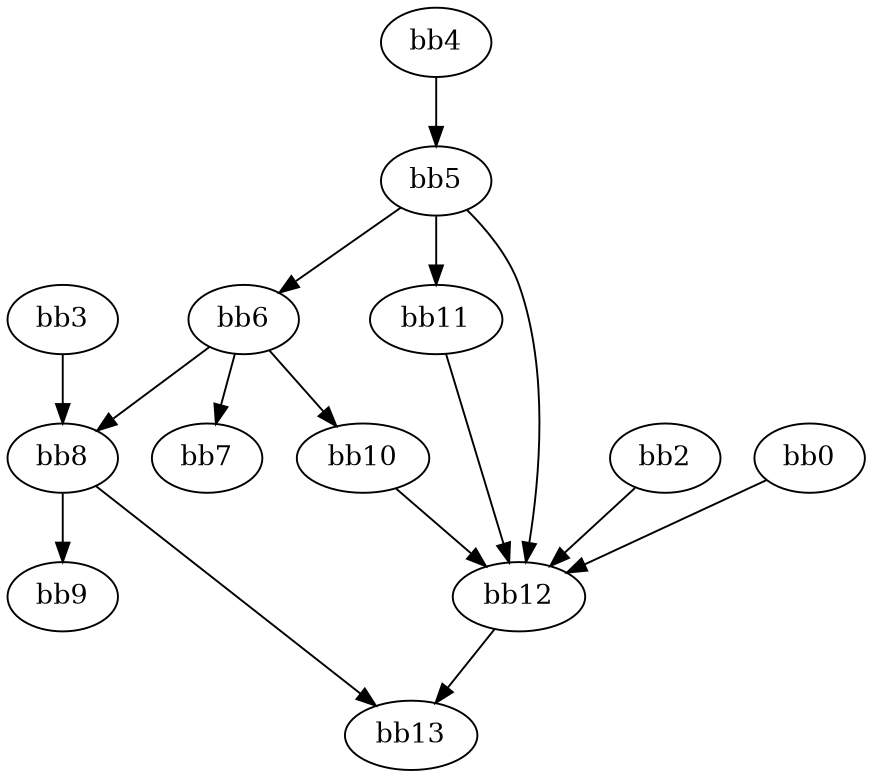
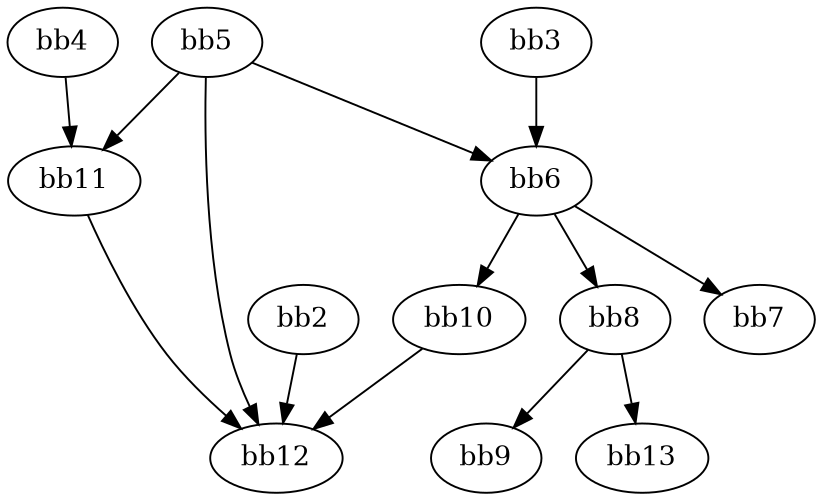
  digraph {
-   n1 [label="bb0\l"]
    n2 [label="bb12\l"]
    n3 [label="bb13\l"]
    n4 [label="bb2\l"]
    n5 [label="bb4\l"]
    n6 [label="bb5\l"]
    n7 [label="bb3\l"]
    n8 [label="bb8\l"]
    n9 [label="bb9\l"]
    n10 [label="bb6\l"]
    n11 [label="bb11\l"]
    n12 [label="bb7\l"]
    n13 [label="bb10\l"]
-   n1 -> n2
-   n2 -> n3
    n4 -> n2
-   n5 -> n6
+   n5 -> n11
    n6 -> n2
    n6 -> n10
    n6 -> n11
-   n7 -> n8
+   n7 -> n10
    n8 -> n3
    n8 -> n9
    n10 -> n8
    n10 -> n12
    n10 -> n13
    n11 -> n2
    n13 -> n2
  }
